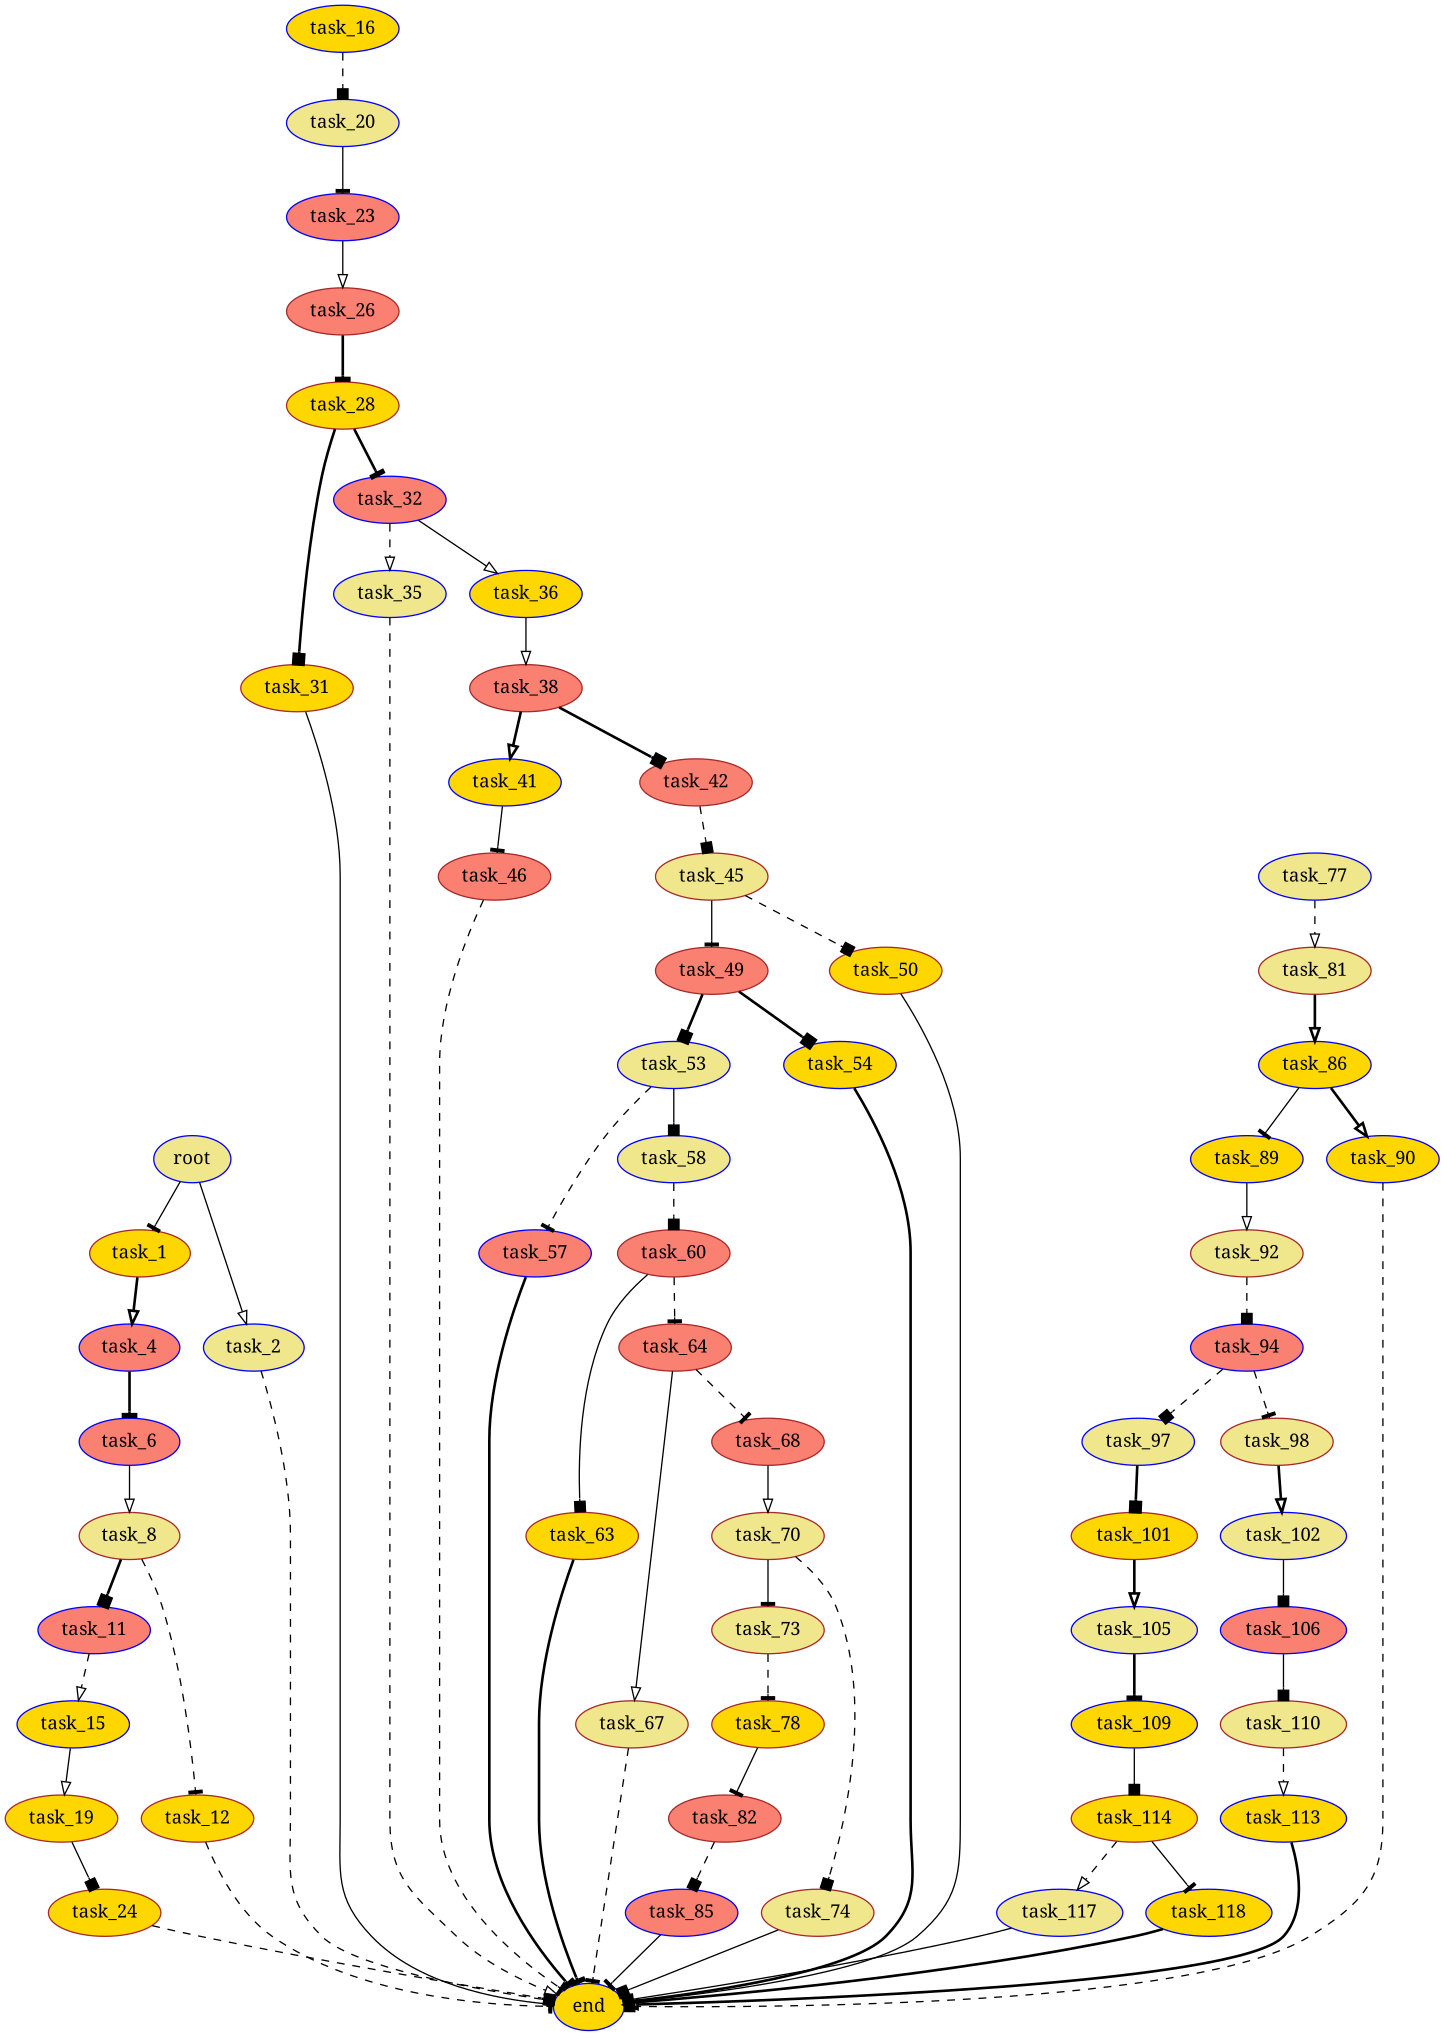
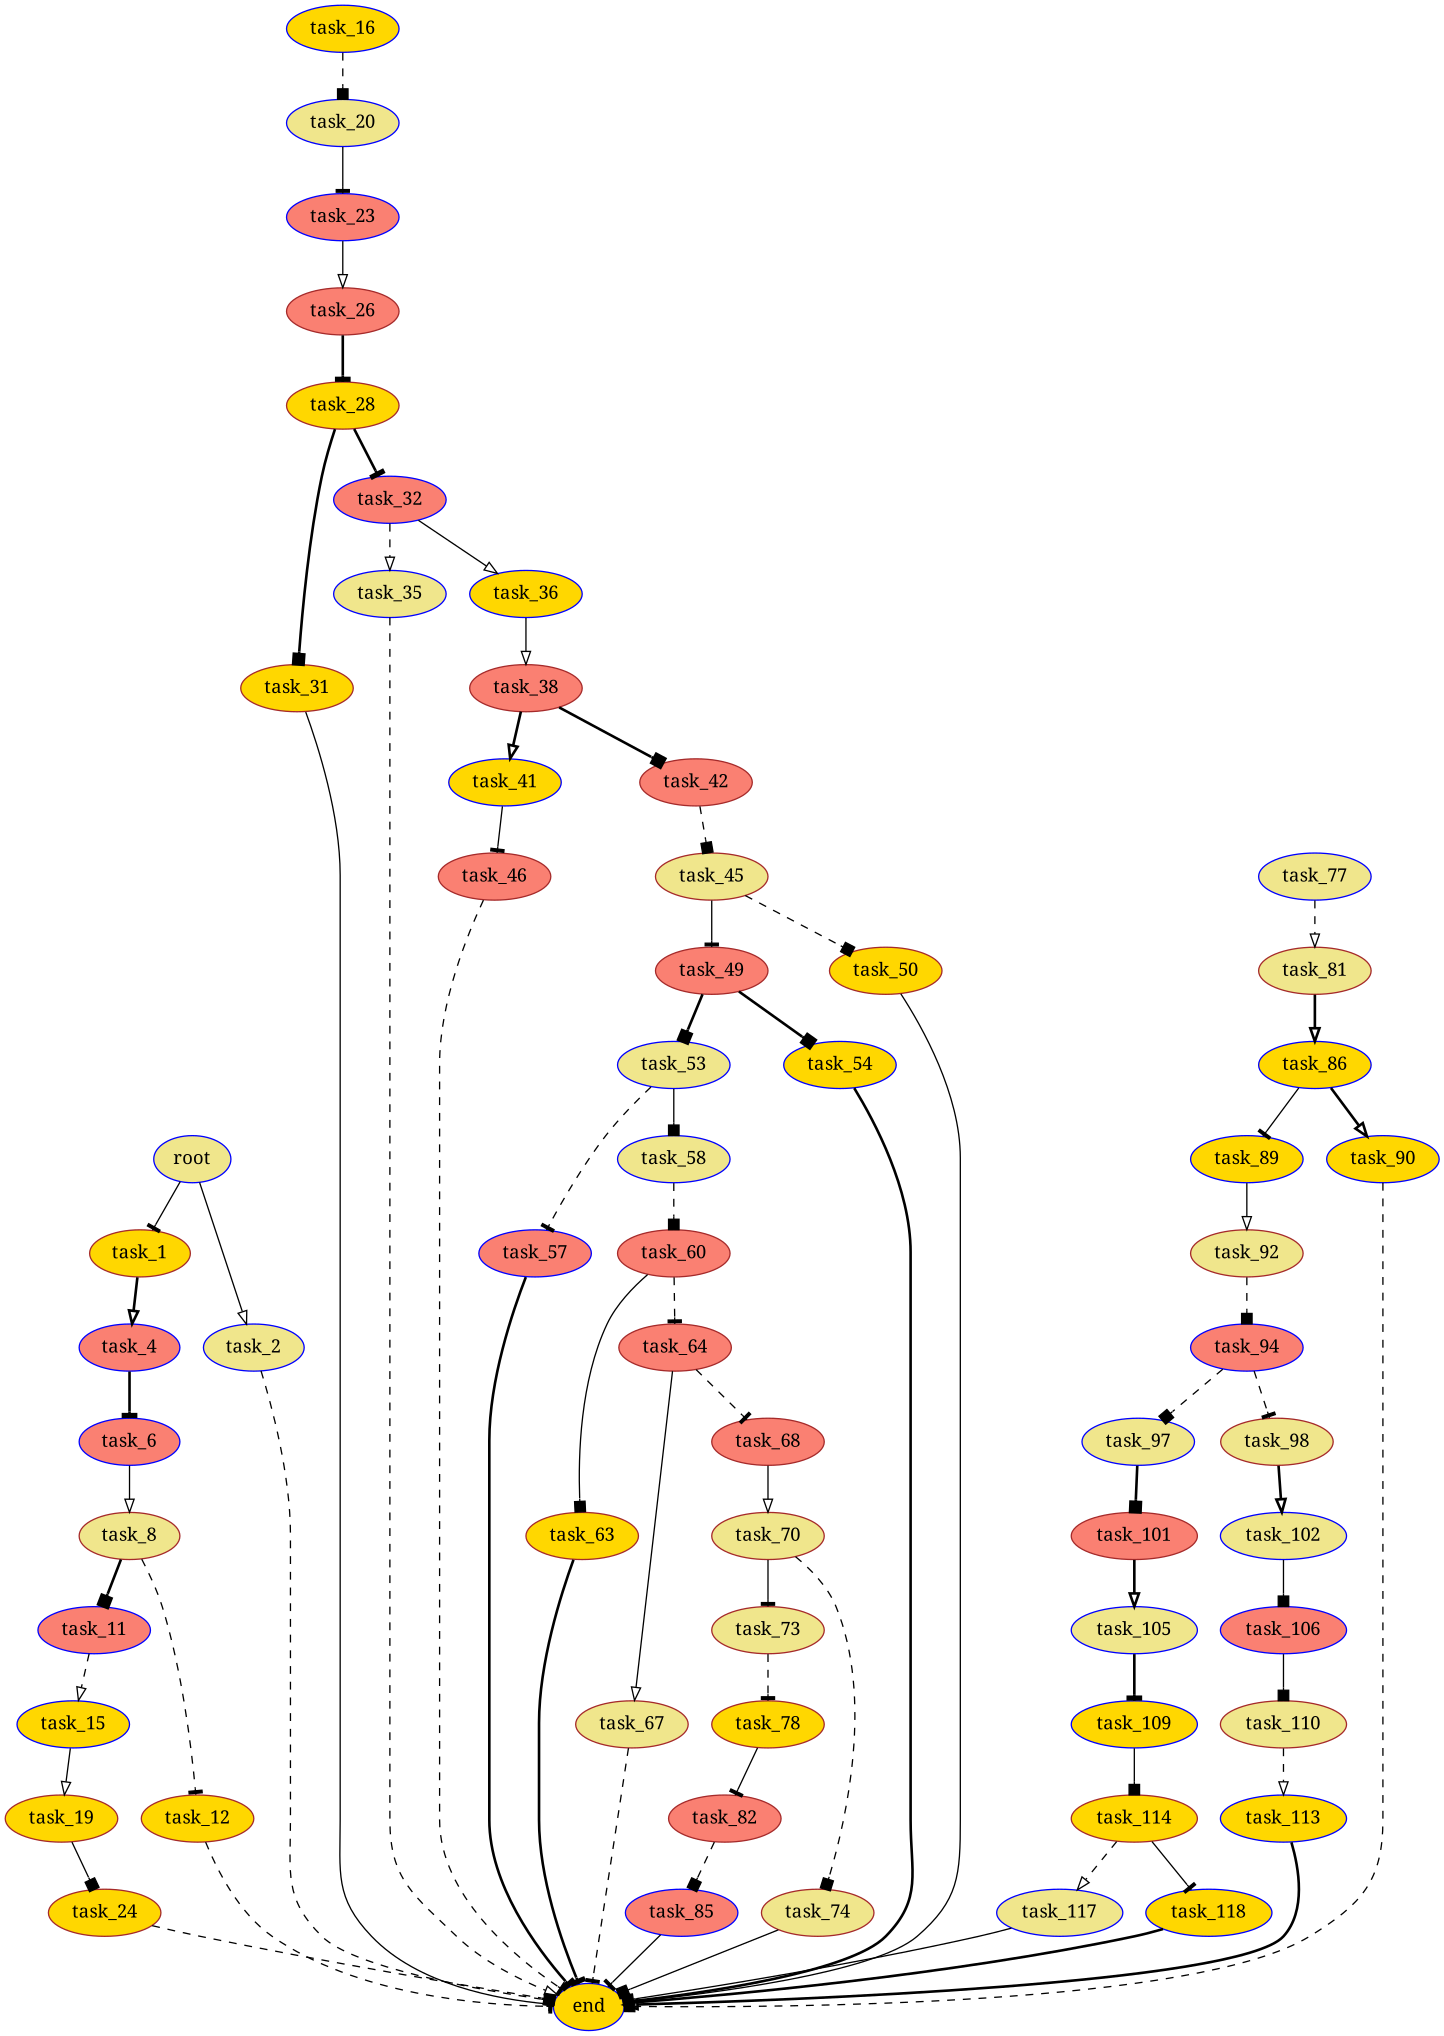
  digraph {
    fontname="Noto Serif"
    node [color=blue fillcolor=gold fontname="Noto Serif" style=filled]
    edge [arrowhead=tee fontname="Noto Serif" style=solid]
    root [fillcolor=khaki]
    task_1 [color=brown]
    task_2 [fillcolor=khaki]
    task_4 [fillcolor=salmon]
    end
    task_6 [fillcolor=salmon]
    task_8 [color=brown fillcolor=khaki]
    task_11 [fillcolor=salmon]
    task_12 [color=brown]
    task_15
    task_19 [color=brown]
    task_20 [fillcolor=khaki]
    task_16
    task_24 [color=brown]
    task_23 [fillcolor=salmon]
    task_26 [color=brown fillcolor=salmon]
    task_28 [color=brown]
    task_31 [color=brown]
    task_32 [fillcolor=salmon]
    task_35 [fillcolor=khaki]
    task_36
    task_38 [color=brown fillcolor=salmon]
    task_41
    task_42 [color=brown fillcolor=salmon]
    task_46 [color=brown fillcolor=salmon]
    task_45 [color=brown fillcolor=khaki]
    task_49 [color=brown fillcolor=salmon]
    task_50 [color=brown]
    task_53 [fillcolor=khaki]
    task_54
    task_57 [fillcolor=salmon]
    task_58 [fillcolor=khaki]
    task_60 [color=brown fillcolor=salmon]
    task_63 [color=brown]
    task_64 [color=brown fillcolor=salmon]
    task_67 [color=brown fillcolor=khaki]
    task_68 [color=brown fillcolor=salmon]
    task_70 [color=brown fillcolor=khaki]
    task_73 [color=brown fillcolor=khaki]
    task_74 [color=brown fillcolor=khaki]
    task_78 [color=brown]
    task_77 [fillcolor=khaki]
    task_81 [color=brown fillcolor=khaki]
    task_82 [color=brown fillcolor=salmon]
    task_86
    task_85 [fillcolor=salmon]
    task_89
    task_90
    task_92 [color=brown fillcolor=khaki]
    task_94 [fillcolor=salmon]
    task_97 [fillcolor=khaki]
    task_98 [color=brown fillcolor=khaki]
-   task_101 [color=brown]
+   task_101 [color=brown fillcolor=salmon]
    task_102 [fillcolor=khaki]
    task_105 [fillcolor=khaki]
    task_106 [fillcolor=salmon]
    task_109
    task_110 [color=brown fillcolor=khaki]
    task_114 [color=brown]
    task_113
    task_117 [fillcolor=khaki]
    task_118
    root -> task_1
    root -> task_2 [arrowhead=onormal]
    task_1 -> task_4 [arrowhead=onormal style=bold]
    task_2 -> end [arrowhead=box style=dashed]
    task_4 -> task_6 [style=bold]
    task_6 -> task_8 [arrowhead=onormal]
    task_8 -> task_11 [arrowhead=box style=bold]
    task_8 -> task_12 [style=dashed]
    task_11 -> task_15 [arrowhead=onormal style=dashed]
    task_12 -> end [style=dashed]
    task_15 -> task_19 [arrowhead=onormal]
    task_19 -> task_24 [arrowhead=box]
    task_20 -> task_23
    task_16 -> task_20 [arrowhead=box style=dashed]
    task_24 -> end [arrowhead=box style=dashed]
    task_23 -> task_26 [arrowhead=onormal]
    task_26 -> task_28 [style=bold]
    task_28 -> task_31 [arrowhead=box style=bold]
    task_28 -> task_32 [style=bold]
    task_31 -> end
    task_32 -> task_35 [arrowhead=onormal style=dashed]
    task_32 -> task_36 [arrowhead=onormal]
    task_35 -> end [arrowhead=onormal style=dashed]
    task_36 -> task_38 [arrowhead=onormal]
    task_38 -> task_41 [arrowhead=onormal style=bold]
    task_38 -> task_42 [arrowhead=box style=bold]
    task_41 -> task_46
    task_42 -> task_45 [arrowhead=box style=dashed]
    task_46 -> end [style=dashed]
    task_45 -> task_49
    task_45 -> task_50 [arrowhead=box style=dashed]
    task_49 -> task_53 [arrowhead=box style=bold]
    task_49 -> task_54 [arrowhead=box style=bold]
    task_50 -> end
    task_53 -> task_57 [style=dashed]
    task_53 -> task_58 [arrowhead=box]
    task_54 -> end [style=bold]
    task_57 -> end [style=bold]
    task_58 -> task_60 [arrowhead=box style=dashed]
    task_60 -> task_63 [arrowhead=box]
    task_60 -> task_64 [style=dashed]
    task_63 -> end [style=bold]
    task_64 -> task_67 [arrowhead=onormal]
    task_64 -> task_68 [style=dashed]
    task_67 -> end [style=dashed]
    task_68 -> task_70 [arrowhead=onormal]
    task_70 -> task_73
    task_70 -> task_74 [arrowhead=box style=dashed]
    task_73 -> task_78 [style=dashed]
    task_74 -> end [arrowhead=box]
    task_78 -> task_82
    task_77 -> task_81 [arrowhead=onormal style=dashed]
    task_81 -> task_86 [arrowhead=onormal style=bold]
    task_82 -> task_85 [arrowhead=box style=dashed]
    task_86 -> task_89
    task_86 -> task_90 [arrowhead=onormal style=bold]
    task_85 -> end
    task_89 -> task_92 [arrowhead=onormal]
    task_90 -> end [arrowhead=box style=dashed]
    task_92 -> task_94 [arrowhead=box style=dashed]
    task_94 -> task_97 [arrowhead=box style=dashed]
    task_94 -> task_98 [style=dashed]
    task_97 -> task_101 [arrowhead=box style=bold]
    task_98 -> task_102 [arrowhead=onormal style=bold]
    task_101 -> task_105 [arrowhead=onormal style=bold]
    task_102 -> task_106 [arrowhead=box]
    task_105 -> task_109 [style=bold]
    task_106 -> task_110 [arrowhead=box]
    task_109 -> task_114 [arrowhead=box]
    task_110 -> task_113 [arrowhead=onormal style=dashed]
    task_114 -> task_117 [arrowhead=onormal style=dashed]
    task_114 -> task_118
    task_113 -> end [arrowhead=onormal style=bold]
    task_117 -> end [arrowhead=box]
    task_118 -> end [style=bold]
  }
